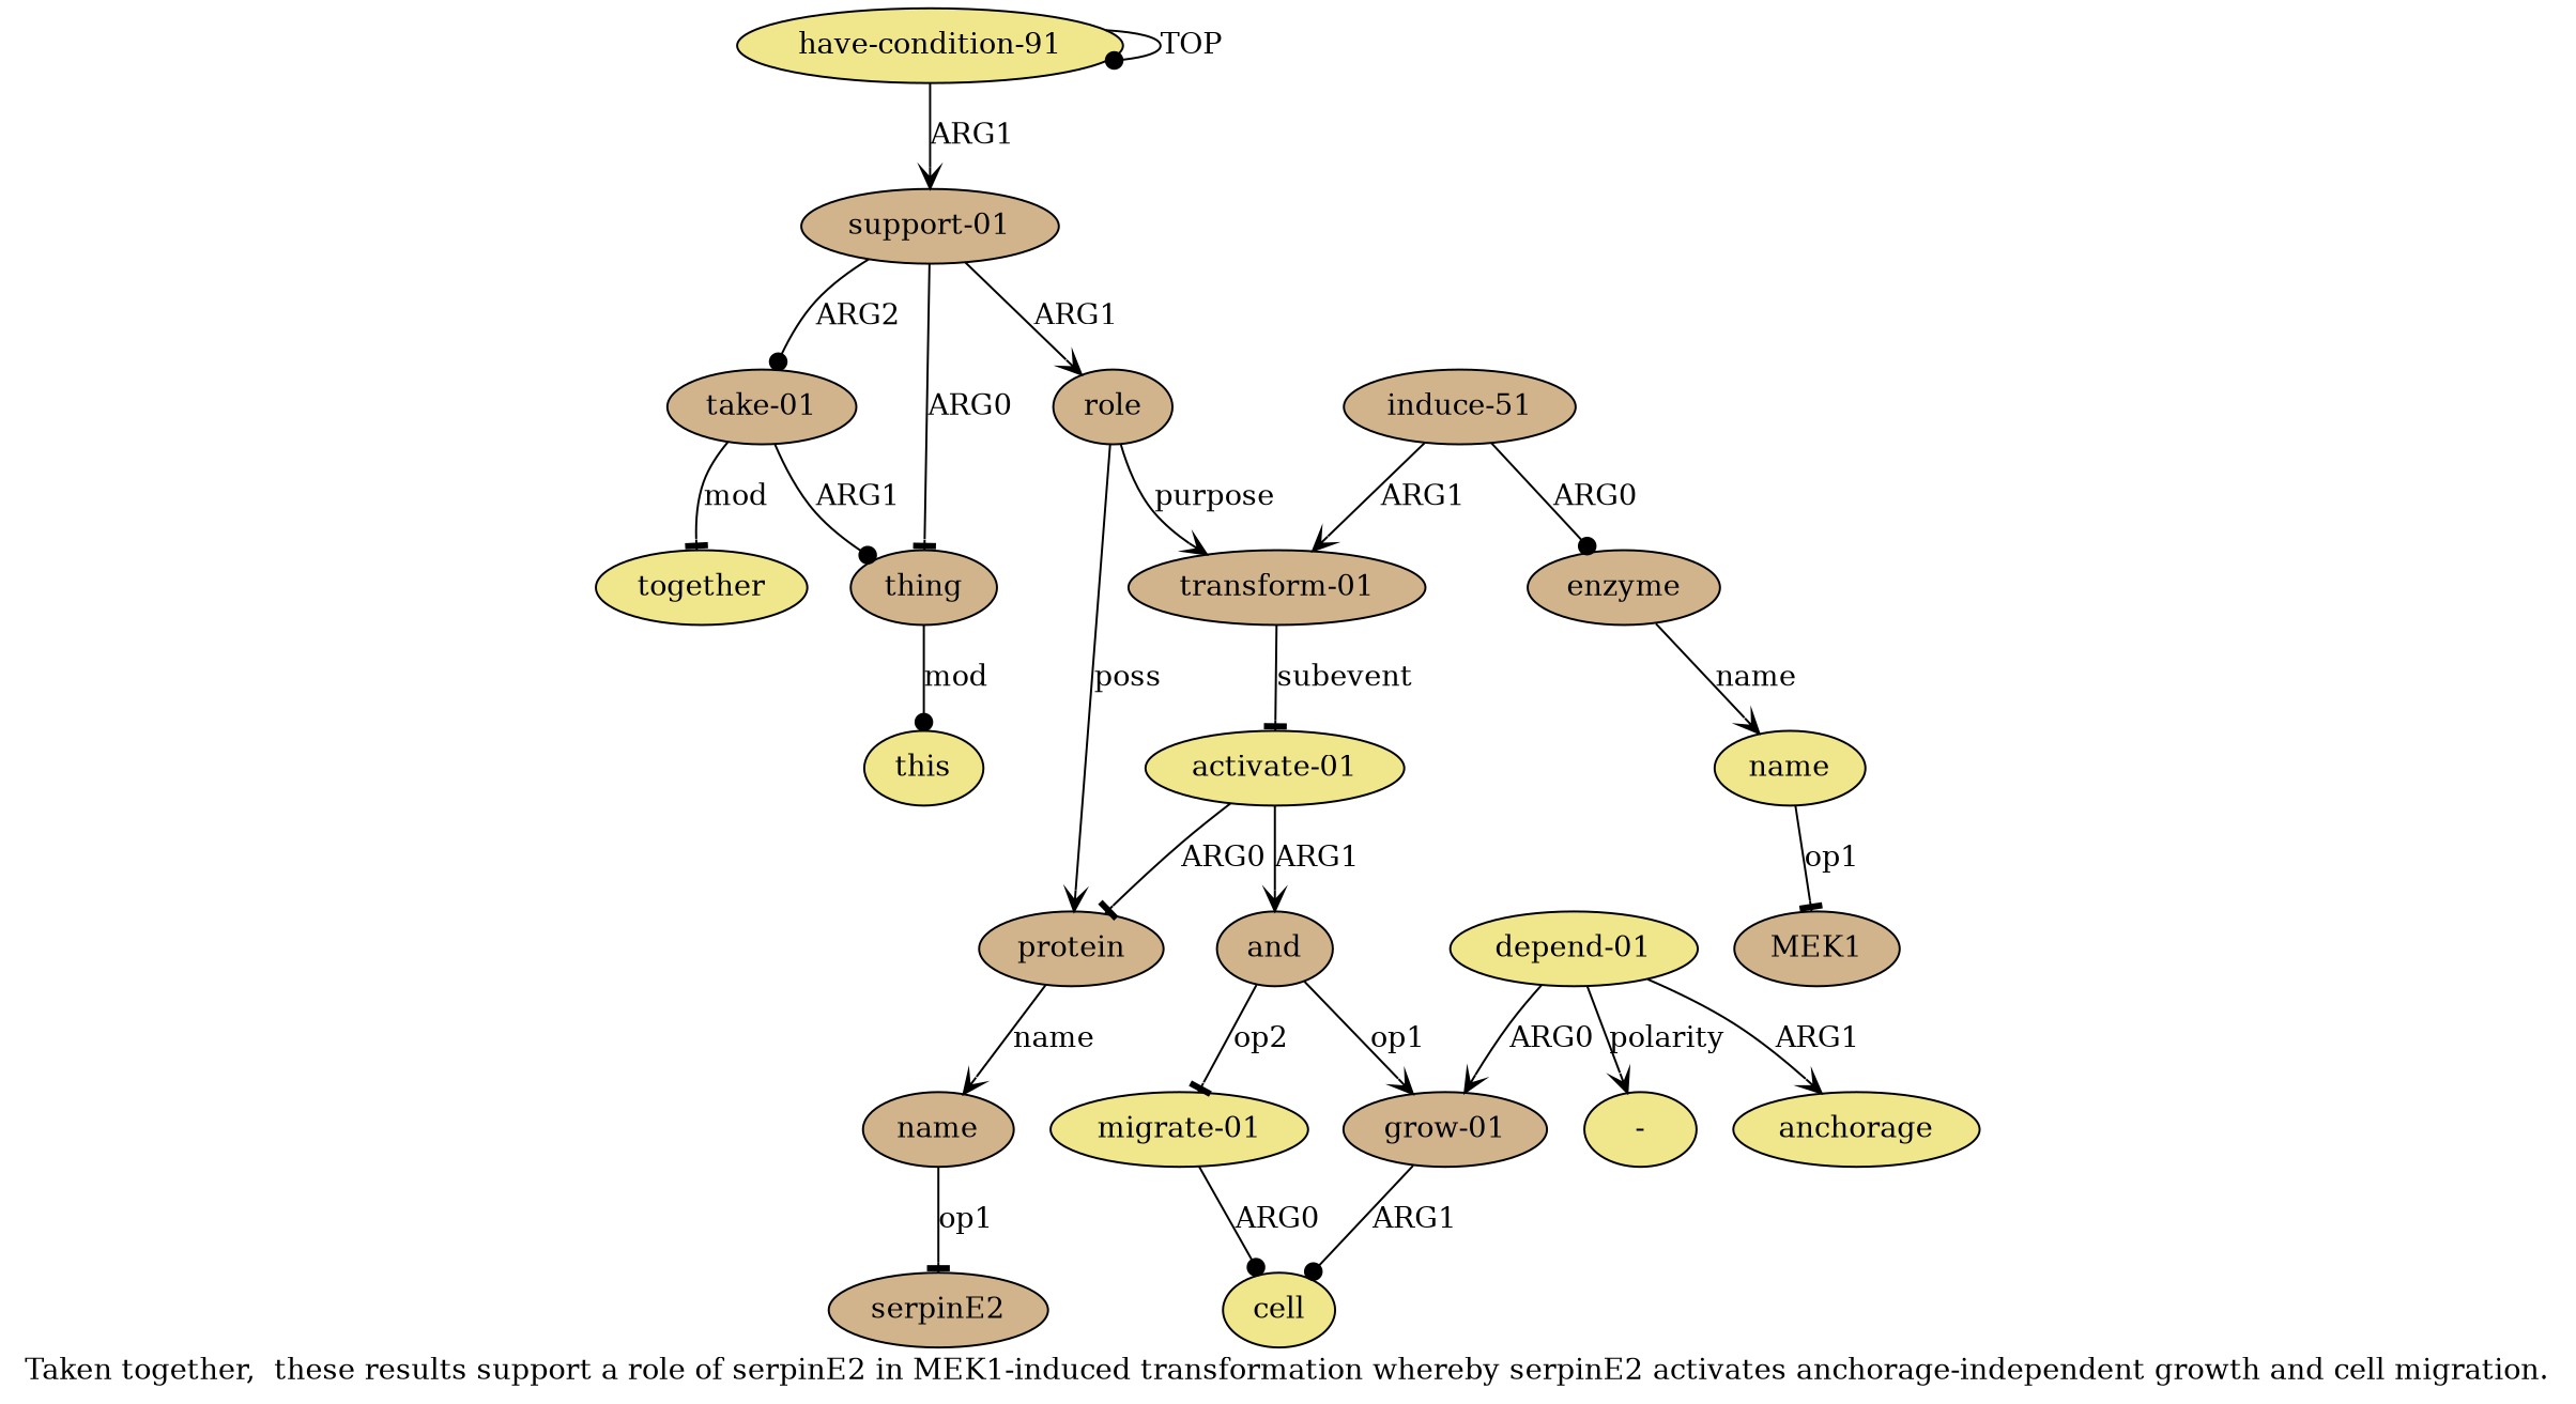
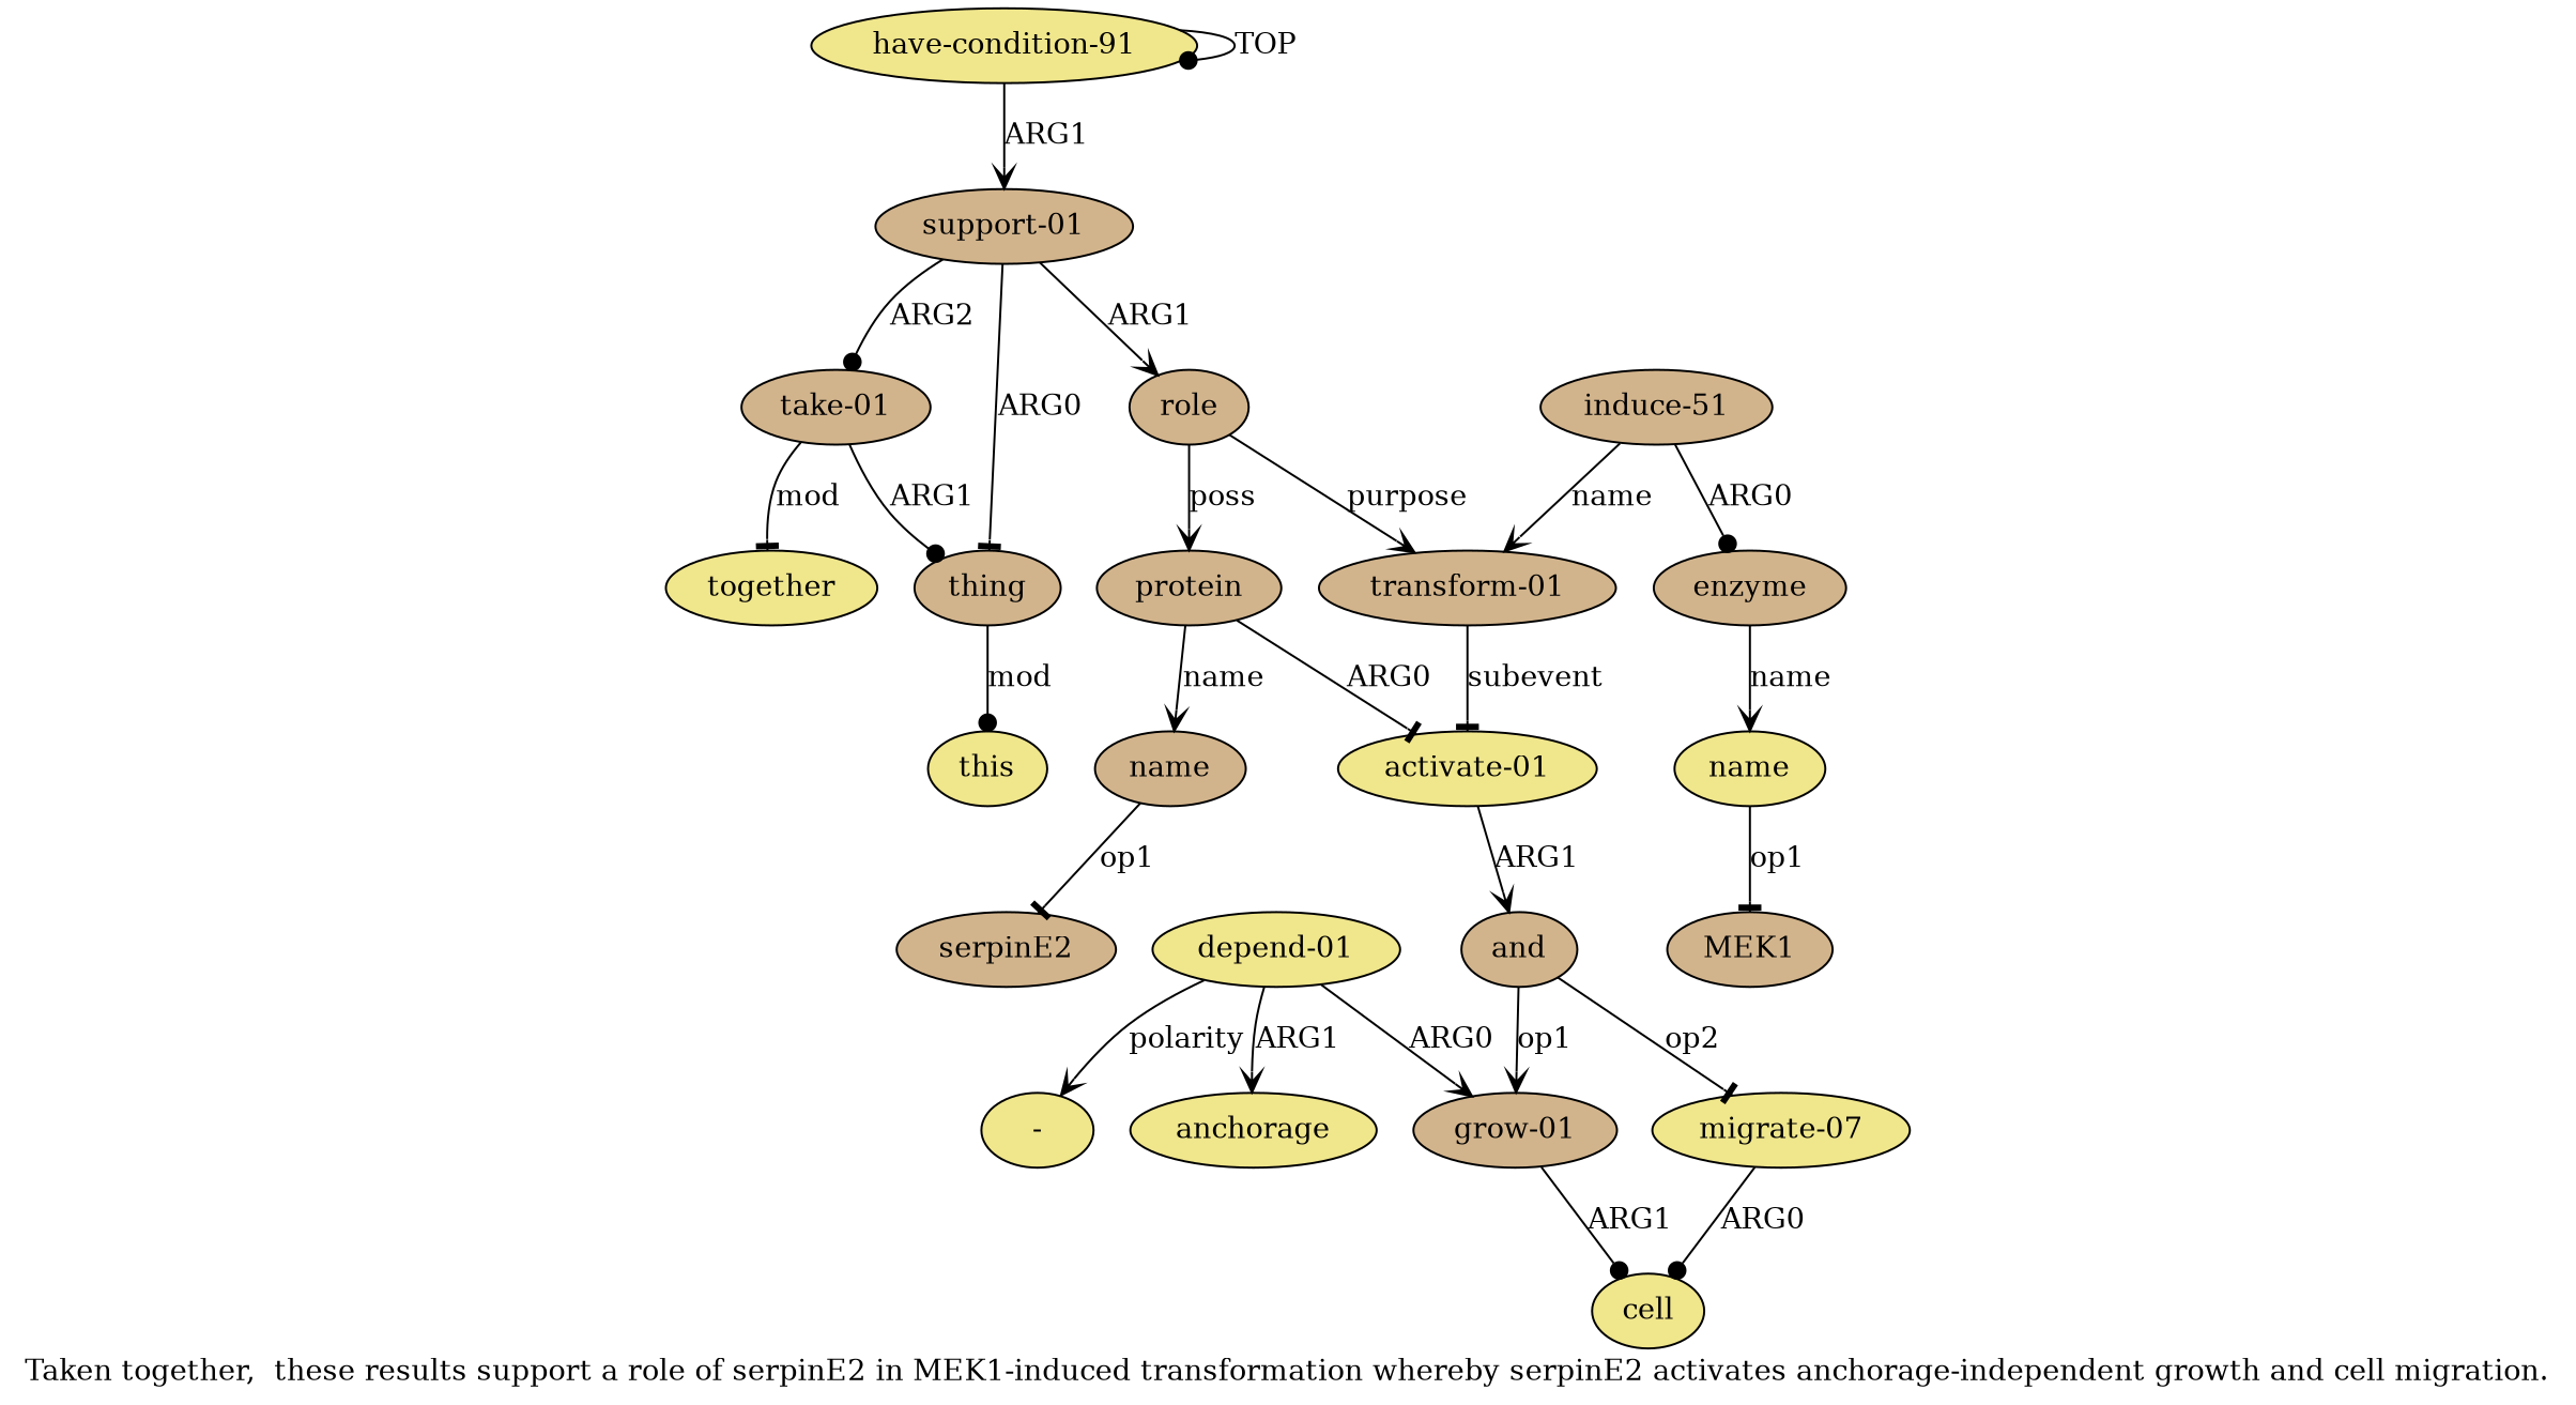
  digraph {
    label="Taken together,  these results support a role of serpinE2 in MEK1-induced transformation whereby serpinE2 activates anchorage-independent growth and cell migration."
    node [color=black fillcolor=tan gold_ind=-1 gold_label=name style=filled test_ind=-1 test_label=name]
    edge [arrowhead=vee color=black gold_label=ARG1 test_label=ARG1]
    n1 [fillcolor=khaki gold_ind=20 gold_label=together label=together test_ind=20 test_label=together]
    n2 [gold_label=serpinE2 label=serpinE2 test_label=serpinE2]
    n3 [fillcolor=khaki gold_label="-" label="-" test_label="-"]
    n4 [fillcolor=khaki gold_ind=15 gold_label=cell label=cell test_ind=15 test_label=cell]
    n5 [gold_ind=14 gold_label="grow-01" label="grow-01" test_ind=14 test_label="grow-01"]
    n6 [fillcolor=khaki gold_ind=17 gold_label=anchorage label=anchorage test_ind=17 test_label=anchorage]
    n7 [fillcolor=khaki gold_ind=16 gold_label="depend-01" label="depend-01" test_ind=16 test_label="depend-01"]
    n8 [fillcolor=khaki gold_ind=11 label=name test_ind=11]
    n9 [gold_label=MEK1 label=MEK1 test_label=MEK1]
    n10 [gold_ind=10 gold_label=enzyme label=enzyme test_ind=10 test_label=enzyme]
    n11 [gold_ind=13 gold_label=and label=and test_ind=13 test_label=and]
-   n12 [fillcolor=khaki gold_ind=18 gold_label="migrate-01" label="migrate-01" test_ind=18 test_label="migrate-01"]
+   n12 [fillcolor=khaki gold_ind=18 gold_label="migrate-01" label="migrate-07" test_ind=18 test_label="migrate-01"]
    n13 [fillcolor=khaki gold_ind=12 gold_label="activate-01" label="activate-01" test_ind=12 test_label="activate-01"]
    n14 [gold_ind=6 gold_label=protein label=protein test_ind=6 test_label=protein]
    n15 [gold_ind=7 label=name test_ind=7]
    n16 [gold_ind=19 gold_label="take-01" label="take-01" test_ind=19 test_label="take-01"]
    n17 [gold_ind=2 gold_label=thing label=thing test_ind=2 test_label=thing]
    n18 [fillcolor=khaki gold_ind=3 gold_label=this label=this test_ind=3 test_label=this]
    n19 [gold_ind=1 gold_label="support-01" label="support-01" test_ind=1 test_label="support-01"]
    n20 [gold_ind=5 gold_label=role label=role test_ind=5 test_label=role]
    n21 [gold_ind=8 gold_label="transform-01" label="transform-01" test_ind=8 test_label="transform-01"]
    n22 [fillcolor=khaki gold_ind=0 gold_label="have-condition-91" label="have-condition-91" test_ind=0 test_label="have-condition-91"]
    n23 [gold_ind=9 gold_label="induce-01" label="induce-51" test_ind=9 test_label="induce-01"]
    n5 -> n4 [arrowhead=dot label=ARG1]
    n7 -> n3 [gold_label=polarity label=polarity test_label=polarity]
    n7 -> n5 [gold_label=ARG0 label=ARG0 test_label=ARG0]
    n7 -> n6 [label=ARG1]
    n8 -> n9 [arrowhead=tee gold_label=op1 label=op1 test_label=op1]
    n10 -> n8 [gold_label=name label=name test_label=name]
    n11 -> n5 [gold_label=op1 label=op1 test_label=op1]
    n11 -> n12 [arrowhead=tee gold_label=op2 label=op2 test_label=op2]
    n12 -> n4 [arrowhead=dot gold_label=ARG0 label=ARG0 test_label=ARG0]
    n13 -> n11 [label=ARG1]
-   n13 -> n14 [arrowhead=tee gold_label=ARG0 label=ARG0 test_label=ARG0]
+   n14 -> n13 [arrowhead=tee gold_label=ARG0 label=ARG0 test_label=ARG0]
    n14 -> n15 [gold_label=name label=name test_label=name]
    n15 -> n2 [arrowhead=tee gold_label=op1 label=op1 test_label=op1]
    n16 -> n1 [arrowhead=tee gold_label=mod label=mod test_label=mod]
    n16 -> n17 [arrowhead=dot label=ARG1]
    n17 -> n18 [arrowhead=dot gold_label=mod label=mod test_label=mod]
    n19 -> n16 [arrowhead=dot gold_label=ARG2 label=ARG2 test_label=ARG2]
    n19 -> n17 [arrowhead=tee gold_label=ARG0 label=ARG0 test_label=ARG0]
    n19 -> n20 [label=ARG1]
    n20 -> n14 [gold_label=poss label=poss test_label=poss]
    n20 -> n21 [gold_label=purpose label=purpose test_label=purpose]
    n21 -> n13 [arrowhead=tee gold_label=subevent label=subevent test_label=subevent]
    n22 -> n19 [label=ARG1]
    n22 -> n22 [arrowhead=dot gold_label=TOP label=TOP test_label=TOP]
    n23 -> n10 [arrowhead=dot gold_label=ARG0 label=ARG0 test_label=ARG0]
-   n23 -> n21 [label=ARG1]
+   n23 -> n21 [label=name]
  }
